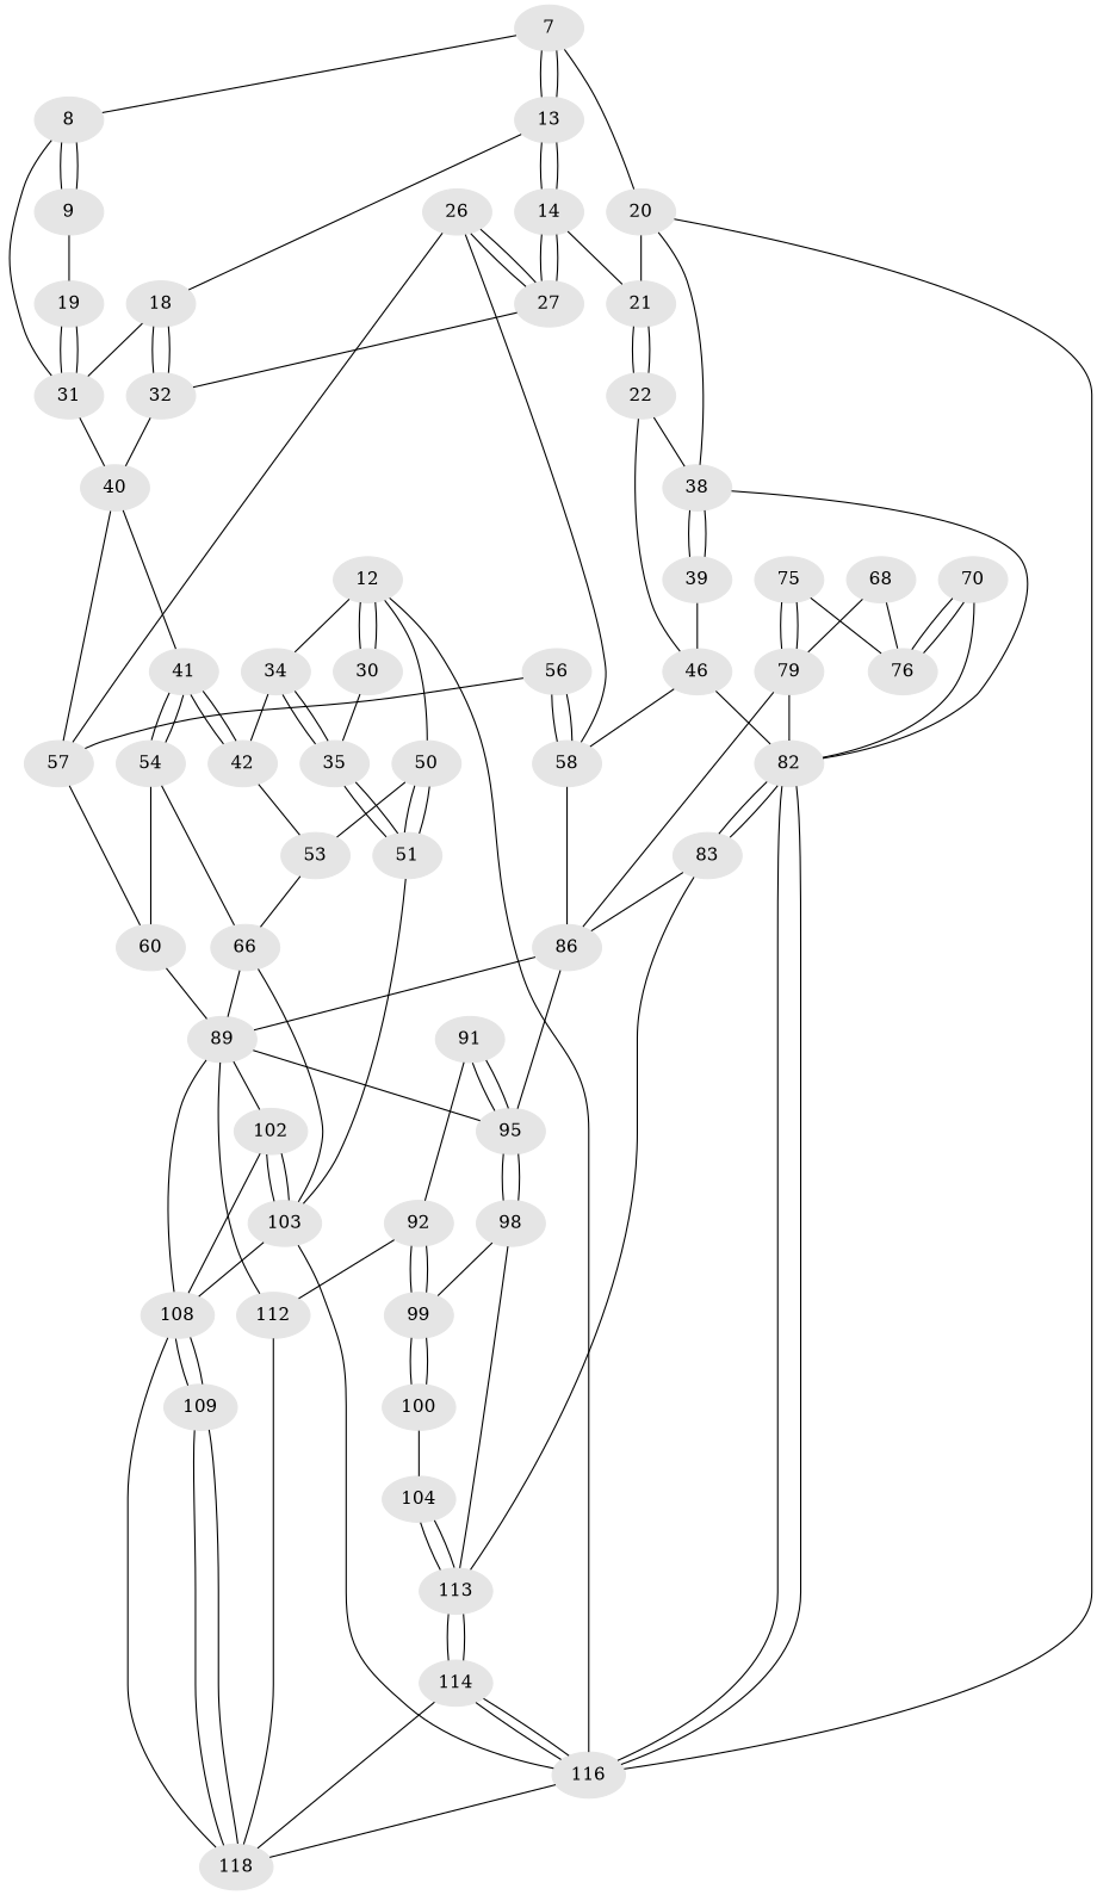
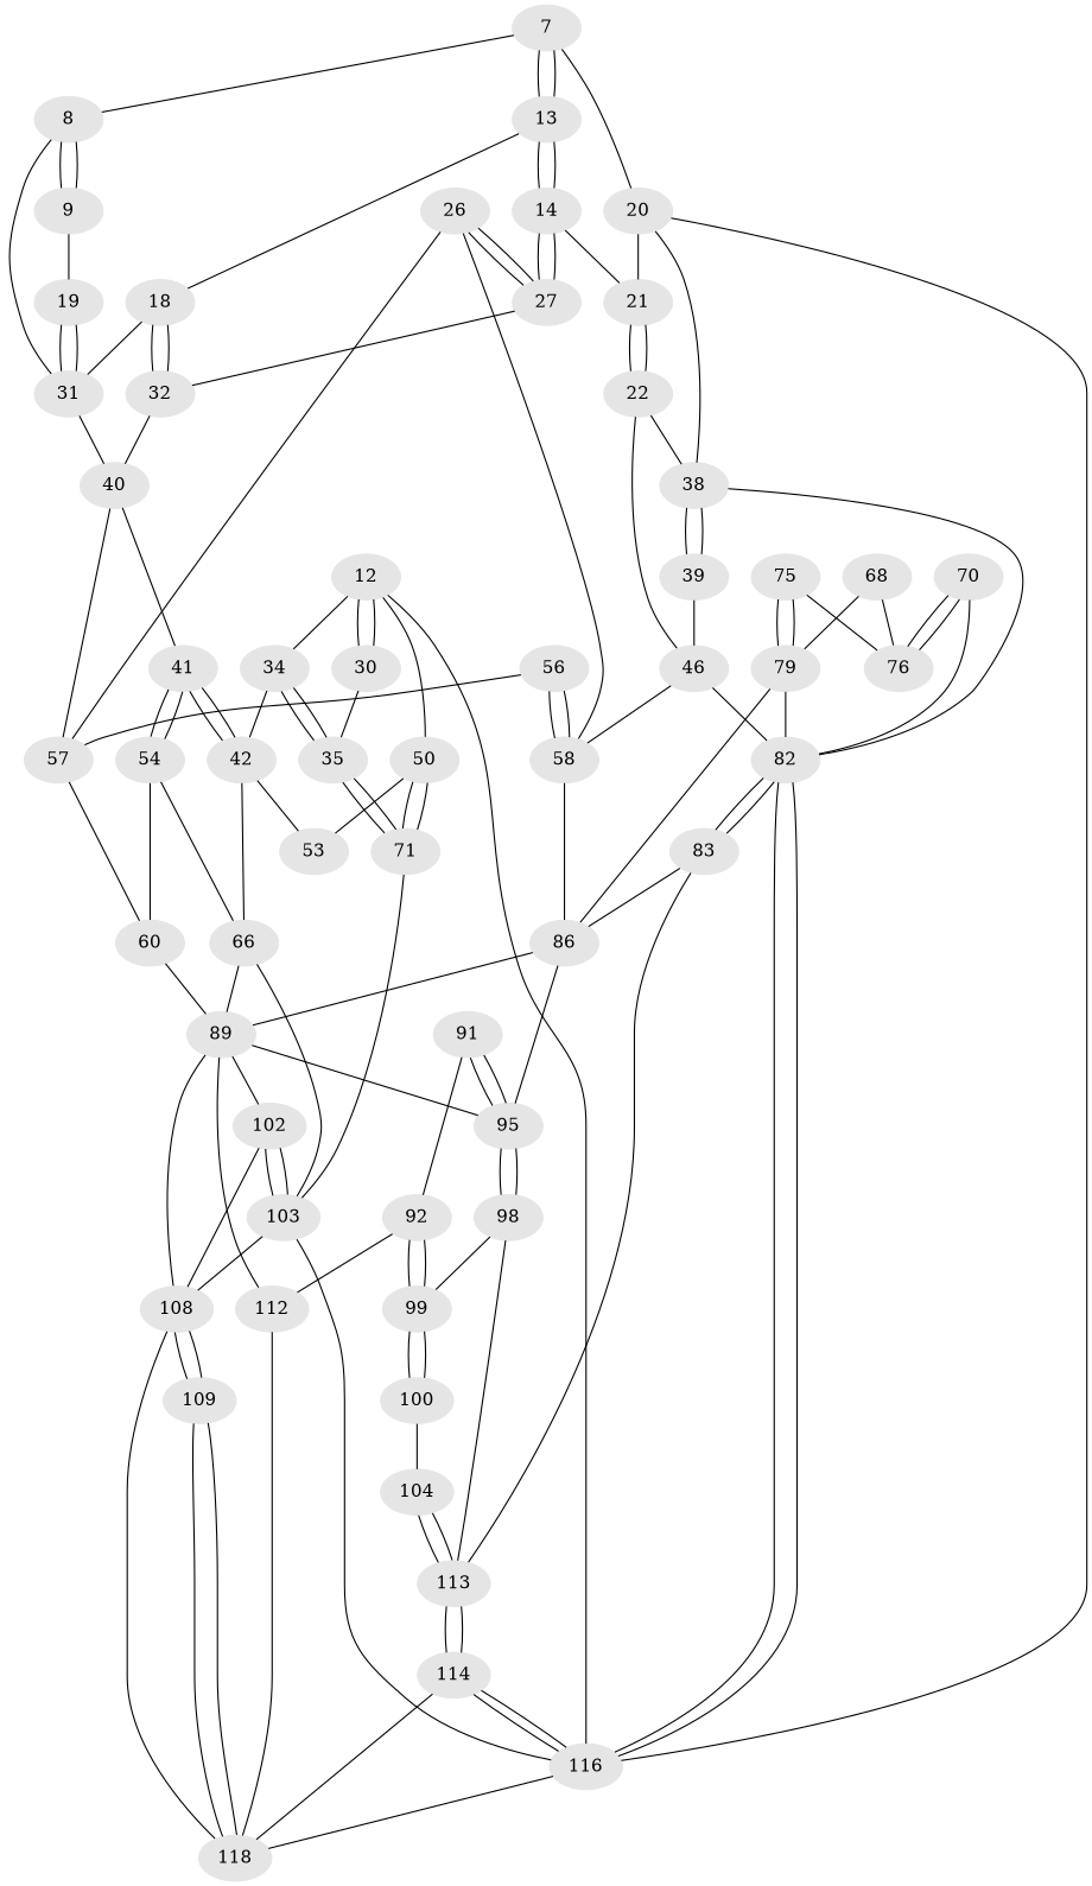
  graph {
    node [color=gray90 style=filled]
    7
    8
    13
    20 [super="+3+2"]
    9
    31 [super="+17+16"]
    14
    18
    116 [super="+4+74"]
    21 [super="+15"]
    38 [super="+28+29"]
    19
    40 [super="+33"]
    42 [super="+10"]
    53 [super="+44"]
    12 [super="+6+5"]
    30
    34 [super="+11"]
    50 [super="+45"]
    35
    118 [super="+117"]
    27
    32
    22
    39
    82 [super="+69+49"]
    46 [super="+43"]
    58 [super="+47+25"]
    26
    57 [super="+52"]
    60 [super="+59"]
    86 [super="+64+84"]
-   51
+   51 [label=71]
    41
    103 [super="+85"]
    83
    54
    66 [super="+55"]
    108 [super="+105+106+107"]
    89 [super="+81+65+80+78"]
    56
    95 [super="+87+88"]
    102 [super="+90"]
    112 [super="+101+94"]
    76 [super="+71"]
    68
    79 [super="+62+67"]
    70
    75
    113 [super="+96+97"]
    114
    98
    109
    91
    92
    99
    100
    104
    7 -- 8
    7 -- 13
    7 -- 13
    7 -- 20
    8 -- 9
    8 -- 9
    8 -- 31
    13 -- 14
    13 -- 14
    13 -- 18
    20 -- 116
    20 -- 21 [weight=2]
    20 -- 38
    9 -- 19
    31 -- 40
    14 -- 21
    14 -- 27
    14 -- 27
    18 -- 31
    18 -- 32
    18 -- 32
    116 -- 118
    21 -- 22
    21 -- 22
    38 -- 39 [weight=2]
    38 -- 39
    38 -- 82
    19 -- 31 [weight=2]
    19 -- 31
    40 -- 57
    40 -- 41
    42 -- 53
-   53 -- 66
+   42 -- 66
    12 -- 116 [weight=2]
    12 -- 30 [weight=2]
    12 -- 30
    12 -- 34
    12 -- 50
    30 -- 35
    34 -- 42
    34 -- 35
    34 -- 35
    50 -- 53 [weight=2]
    50 -- 51
    50 -- 51
    35 -- 51
    35 -- 51
    27 -- 32
    32 -- 40
    22 -- 38
    22 -- 46
    39 -- 46
    82 -- 116 [weight=2]
    82 -- 116
    82 -- 83
    82 -- 83
    46 -- 82
    46 -- 58 [weight=2]
    58 -- 86
    26 -- 27
    26 -- 27
    26 -- 58
    26 -- 57
    57 -- 60
    60 -- 89 [weight=2]
    86 -- 89
    86 -- 95
    51 -- 103
    41 -- 42
    41 -- 42
    41 -- 54
    41 -- 54
    103 -- 116
    103 -- 108
    83 -- 86
    83 -- 113
    54 -- 60
    54 -- 66
    66 -- 103
    66 -- 89
    108 -- 118
    108 -- 109 [weight=2]
    108 -- 109
    89 -- 108
    89 -- 95
    89 -- 102
    89 -- 112
    56 -- 58 [weight=2]
    56 -- 58
    56 -- 57
    95 -- 98
    95 -- 98
    102 -- 103 [weight=2]
    102 -- 103
    102 -- 108
    112 -- 118
    68 -- 76
    68 -- 79
    79 -- 82
    79 -- 86 [weight=2]
    70 -- 82
    70 -- 76 [weight=2]
    70 -- 76
    75 -- 76
    75 -- 79 [weight=2]
    75 -- 79
    113 -- 114
    113 -- 114
    114 -- 116
    114 -- 116
    114 -- 118
    98 -- 113
    98 -- 99
    109 -- 118
    109 -- 118
    91 -- 95 [weight=2]
    91 -- 95
    91 -- 92
    92 -- 112
    92 -- 99
    92 -- 99
    99 -- 100
    99 -- 100
    100 -- 104
    104 -- 113 [weight=2]
    104 -- 113
  }
